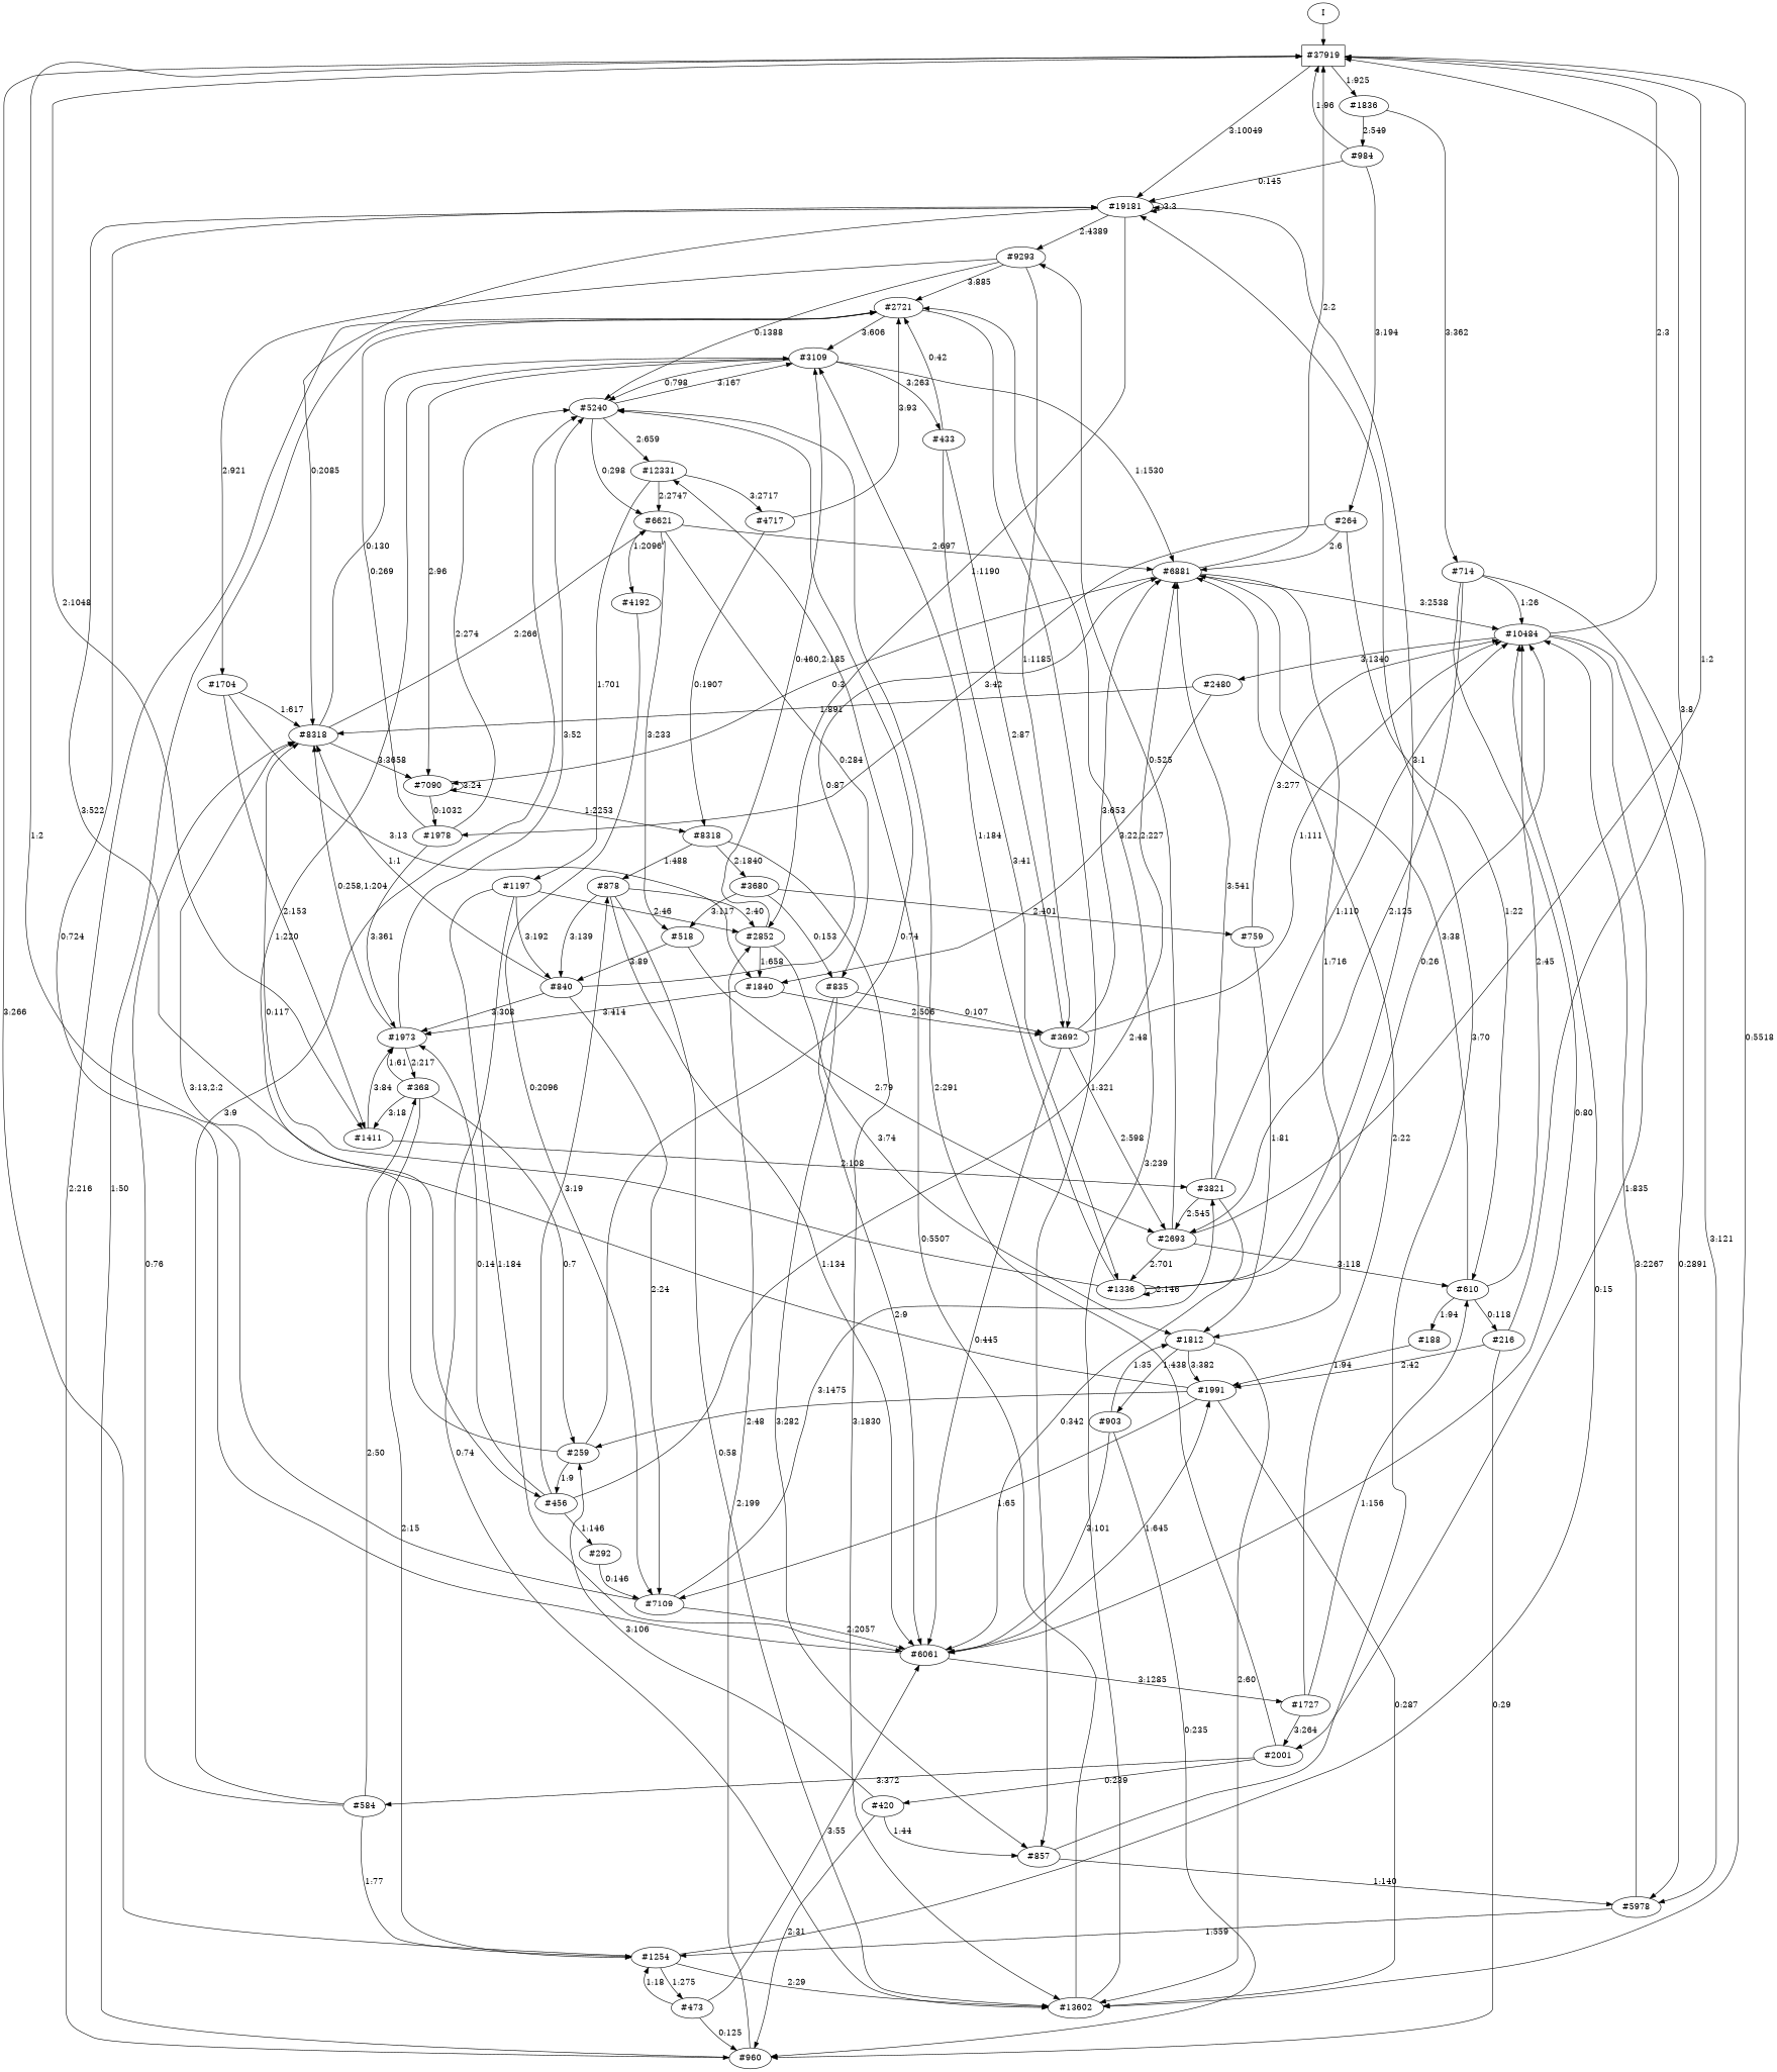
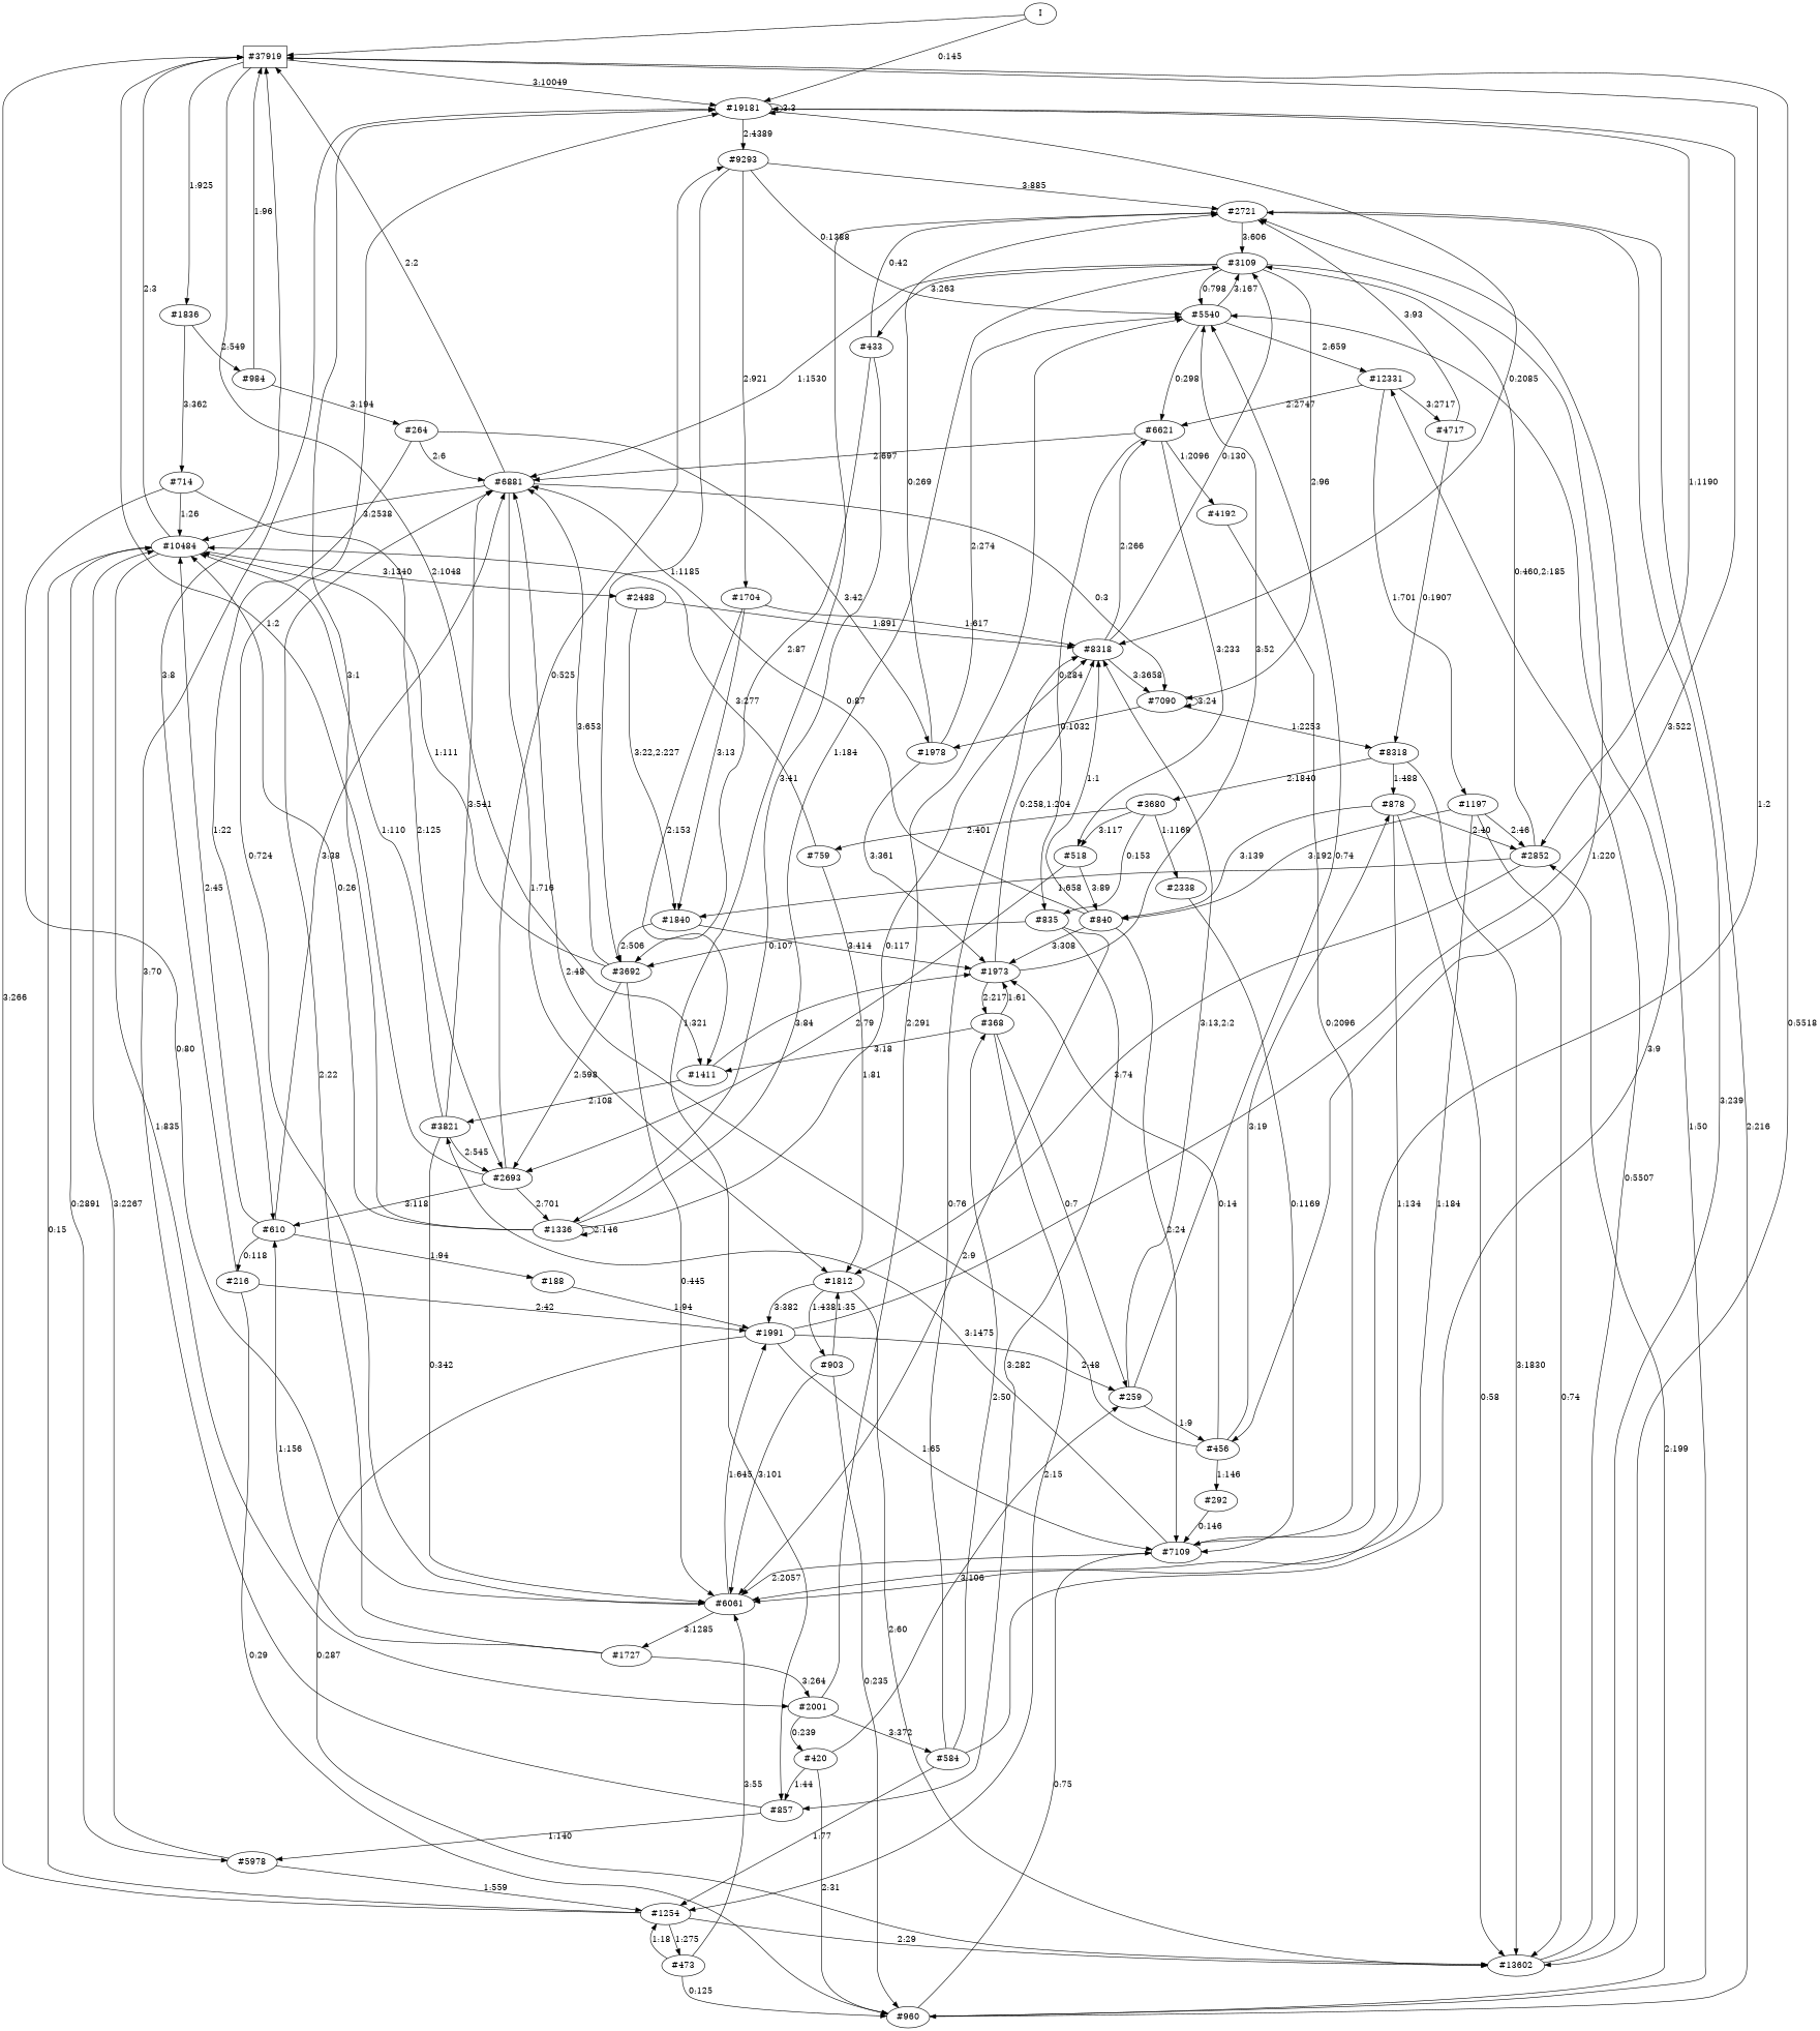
  digraph {
    n1 [label="#37919" shape=box]
    n2 [label="#19181"]
    n3 [label="#13602"]
    n4 [label="#1836"]
    n5 [label="#1411"]
    n6 [label="#9293"]
    n7 [label="#8318"]
    n8 [label="#2852"]
    n9 [label="#2721"]
    n10 [label="#12331"]
    n11 [label="#984"]
    n12 [label="#714"]
    n13 [label="#1973"]
    n14 [label="#3821"]
    I
-   n16 [label="#5240"]
+   n16 [label="#5540"]
    n17 [label="#1704"]
    n18 [label="#3692"]
    n19 [label="#6621"]
    n20 [label="#7090"]
    n21 [label="#3109"]
    n22 [label="#1812"]
    n23 [label="#1840"]
    n24 [label="#857"]
    n25 [label="#960"]
    n26 [label="#4717"]
    n27 [label="#1197"]
    n28 [label="#264"]
    n29 [label="#10484"]
    n30 [label="#6061"]
    n31 [label="#2693"]
    n32 [label="#5978"]
    n33 [label="#368"]
    n34 [label="#6881"]
    n35 [label="#518"]
    n36 [label="#835"]
    n37 [label="#4192"]
    n38 [label="#8318"]
    n39 [label="#1978"]
    n40 [label="#456"]
    n41 [label="#433"]
    n42 [label="#1991"]
    n43 [label="#903"]
    n44 [label="#840"]
    n45 [label="#7109"]
    n46 [label="#878"]
    n47 [label="#3680"]
    n48 [label="#292"]
    n49 [label="#1336"]
+   n50 [label="#2338"]
    n51 [label="#759"]
    n52 [label="#1254"]
    n53 [label="#259"]
    n54 [label="#2001"]
-   n55 [label="#2480"]
+   n55 [label="#2488"]
    n56 [label="#1727"]
    n57 [label="#610"]
    n58 [label="#473"]
    n59 [label="#584"]
    n60 [label="#420"]
    n61 [label="#216"]
    n62 [label="#188"]
    n1 -> n2 [label="3:10049"]
    n1 -> n3 [label="0:5518"]
    n1 -> n4 [label="1:925"]
    n1 -> n5 [label="2:1048"]
    n2 -> n2 [label="3:3"]
    n2 -> n6 [label="2:4389"]
    n2 -> n7 [label="0:2085"]
    n2 -> n8 [label="1:1190"]
    n3 -> n9 [label="3:239"]
    n3 -> n10 [label="0:5507"]
    n4 -> n11 [label="2:549"]
    n4 -> n12 [label="3:362"]
    n5 -> n13 [label="3:84"]
    n5 -> n14 [label="2:108"]
    n6 -> n9 [label="3:885"]
    n6 -> n16 [label="0:1388"]
    n6 -> n17 [label="2:921"]
    n6 -> n18 [label="1:1185"]
    n7 -> n19 [label="2:266"]
    n7 -> n20 [label="3:3658"]
    n7 -> n21 [label="0:130"]
    n8 -> n21 [label="0:460,2:185"]
    n8 -> n22 [label="3:74"]
    n8 -> n23 [label="1:658"]
    n9 -> n21 [label="3:606"]
    n9 -> n24 [label="1:321"]
    n9 -> n25 [label="2:216"]
    n10 -> n19 [label="2:2747"]
    n10 -> n26 [label="3:2717"]
    n10 -> n27 [label="1:701"]
    n11 -> n1 [label="1:96"]
-   n11 -> n2 [label="0:145"]
+   I -> n2 [label="0:145"]
    n11 -> n28 [label="3:194"]
    n12 -> n29 [label="1:26"]
    n12 -> n30 [label="0:80"]
    n12 -> n31 [label="2:125"]
-   n12 -> n32 [label="3:121"]
    n13 -> n7 [label="0:258,1:204"]
    n13 -> n16 [label="3:52"]
    n13 -> n33 [label="2:217"]
    n14 -> n29 [label="1:110"]
    n14 -> n30 [label="0:342"]
    n14 -> n31 [label="2:545"]
    n14 -> n34 [label="3:541"]
    I -> n1
    n16 -> n10 [label="2:659"]
    n16 -> n19 [label="0:298"]
    n16 -> n21 [label="3:167"]
    n17 -> n5 [label="2:153"]
    n17 -> n7 [label="1:617"]
    n17 -> n23 [label="3:13"]
    n18 -> n29 [label="1:111"]
    n18 -> n30 [label="0:445"]
    n18 -> n31 [label="2:598"]
    n18 -> n34 [label="3:653"]
    n19 -> n34 [label="2:697"]
    n19 -> n35 [label="3:233"]
    n19 -> n36 [label="0:284"]
    n19 -> n37 [label="1:2096"]
    n20 -> n20 [label="3:24"]
    n20 -> n38 [label="1:2253"]
    n20 -> n39 [label="0:1032"]
    n21 -> n16 [label="0:798"]
    n21 -> n20 [label="2:96"]
    n21 -> n34 [label="1:1530"]
    n21 -> n40 [label="1:220"]
    n21 -> n41 [label="3:263"]
    n22 -> n3 [label="2:60"]
    n22 -> n42 [label="3:382"]
    n22 -> n43 [label="1:438"]
    n23 -> n13 [label="3:414"]
    n23 -> n18 [label="2:506"]
    n24 -> n2 [label="3:70"]
    n24 -> n32 [label="1:140"]
    n25 -> n8 [label="2:199"]
    n25 -> n9 [label="1:50"]
+   n25 -> n45 [label="0:75"]
    n26 -> n9 [label="3:93"]
    n26 -> n38 [label="0:1907"]
    n27 -> n3 [label="0:74"]
    n27 -> n8 [label="2:46"]
    n27 -> n30 [label="1:184"]
    n27 -> n44 [label="3:192"]
    n28 -> n34 [label="2:6"]
    n28 -> n39 [label="3:42"]
    n28 -> n57 [label="1:22"]
    n29 -> n1 [label="2:3"]
    n29 -> n32 [label="0:2891"]
    n29 -> n54 [label="1:835"]
    n29 -> n55 [label="3:1340"]
    n30 -> n2 [label="0:724"]
    n30 -> n42 [label="1:645"]
    n30 -> n56 [label="3:1285"]
    n31 -> n1 [label="1:2"]
    n31 -> n6 [label="0:525"]
    n31 -> n49 [label="2:701"]
    n31 -> n57 [label="3:118"]
    n32 -> n29 [label="3:2267"]
    n32 -> n52 [label="1:559"]
    n33 -> n5 [label="3:18"]
    n33 -> n13 [label="1:61"]
    n33 -> n52 [label="2:15"]
    n33 -> n53 [label="0:7"]
    n34 -> n1 [label="2:2"]
    n34 -> n20 [label="0:3"]
    n34 -> n22 [label="1:716"]
    n34 -> n29 [label="3:2538"]
    n35 -> n31 [label="2:79"]
    n35 -> n44 [label="3:89"]
    n36 -> n18 [label="0:107"]
    n36 -> n24 [label="3:282"]
    n36 -> n30 [label="2:9"]
    n37 -> n45 [label="0:2096"]
    n38 -> n3 [label="3:1830"]
    n38 -> n46 [label="1:488"]
    n38 -> n47 [label="2:1840"]
    n39 -> n9 [label="0:269"]
    n39 -> n13 [label="3:361"]
    n39 -> n16 [label="2:274"]
    n40 -> n13 [label="0:14"]
    n40 -> n34 [label="2:48"]
    n40 -> n46 [label="3:19"]
    n40 -> n48 [label="1:146"]
    n41 -> n9 [label="0:42"]
    n41 -> n18 [label="2:87"]
    n41 -> n49 [label="3:41"]
    n42 -> n2 [label="3:522"]
    n42 -> n3 [label="0:287"]
    n42 -> n45 [label="1:65"]
    n42 -> n53 [label="2:48"]
    n43 -> n22 [label="1:35"]
    n43 -> n25 [label="0:235"]
    n43 -> n30 [label="3:101"]
    n44 -> n7 [label="1:1"]
    n44 -> n13 [label="3:308"]
    n44 -> n34 [label="0:87"]
    n44 -> n45 [label="2:24"]
    n45 -> n1 [label="1:2"]
    n45 -> n14 [label="3:1475"]
    n45 -> n30 [label="2:2057"]
    n46 -> n3 [label="0:58"]
    n46 -> n8 [label="2:40"]
    n46 -> n30 [label="1:134"]
    n46 -> n44 [label="3:139"]
    n47 -> n35 [label="3:117"]
    n47 -> n36 [label="0:153"]
+   n47 -> n50 [label="1:1169"]
    n47 -> n51 [label="2:401"]
    n48 -> n45 [label="0:146"]
    n49 -> n2 [label="3:1"]
    n49 -> n7 [label="0:117"]
    n49 -> n21 [label="1:184"]
    n49 -> n29 [label="0:26"]
    n49 -> n49 [label="2:146"]
+   n50 -> n45 [label="0:1169"]
    n51 -> n22 [label="1:81"]
    n51 -> n29 [label="3:277"]
    n52 -> n1 [label="3:266"]
    n52 -> n3 [label="2:29"]
    n52 -> n29 [label="0:15"]
    n52 -> n58 [label="1:275"]
    n53 -> n7 [label="3:13,2:2"]
    n53 -> n16 [label="0:74"]
    n53 -> n40 [label="1:9"]
    n54 -> n16 [label="2:291"]
    n54 -> n59 [label="3:372"]
    n54 -> n60 [label="0:239"]
    n55 -> n7 [label="1:891"]
    n55 -> n23 [label="3:22,2:227"]
    n56 -> n34 [label="2:22"]
    n56 -> n54 [label="3:264"]
    n56 -> n57 [label="1:156"]
    n57 -> n29 [label="2:45"]
    n57 -> n34 [label="3:38"]
    n57 -> n61 [label="0:118"]
    n57 -> n62 [label="1:94"]
    n58 -> n25 [label="0:125"]
    n58 -> n30 [label="3:55"]
    n58 -> n52 [label="1:18"]
    n59 -> n7 [label="0:76"]
    n59 -> n16 [label="3:9"]
    n59 -> n33 [label="2:50"]
    n59 -> n52 [label="1:77"]
    n60 -> n24 [label="1:44"]
    n60 -> n25 [label="2:31"]
    n60 -> n53 [label="3:106"]
    n61 -> n1 [label="3:8"]
    n61 -> n25 [label="0:29"]
    n61 -> n42 [label="2:42"]
    n62 -> n42 [label="1:94"]
  }
